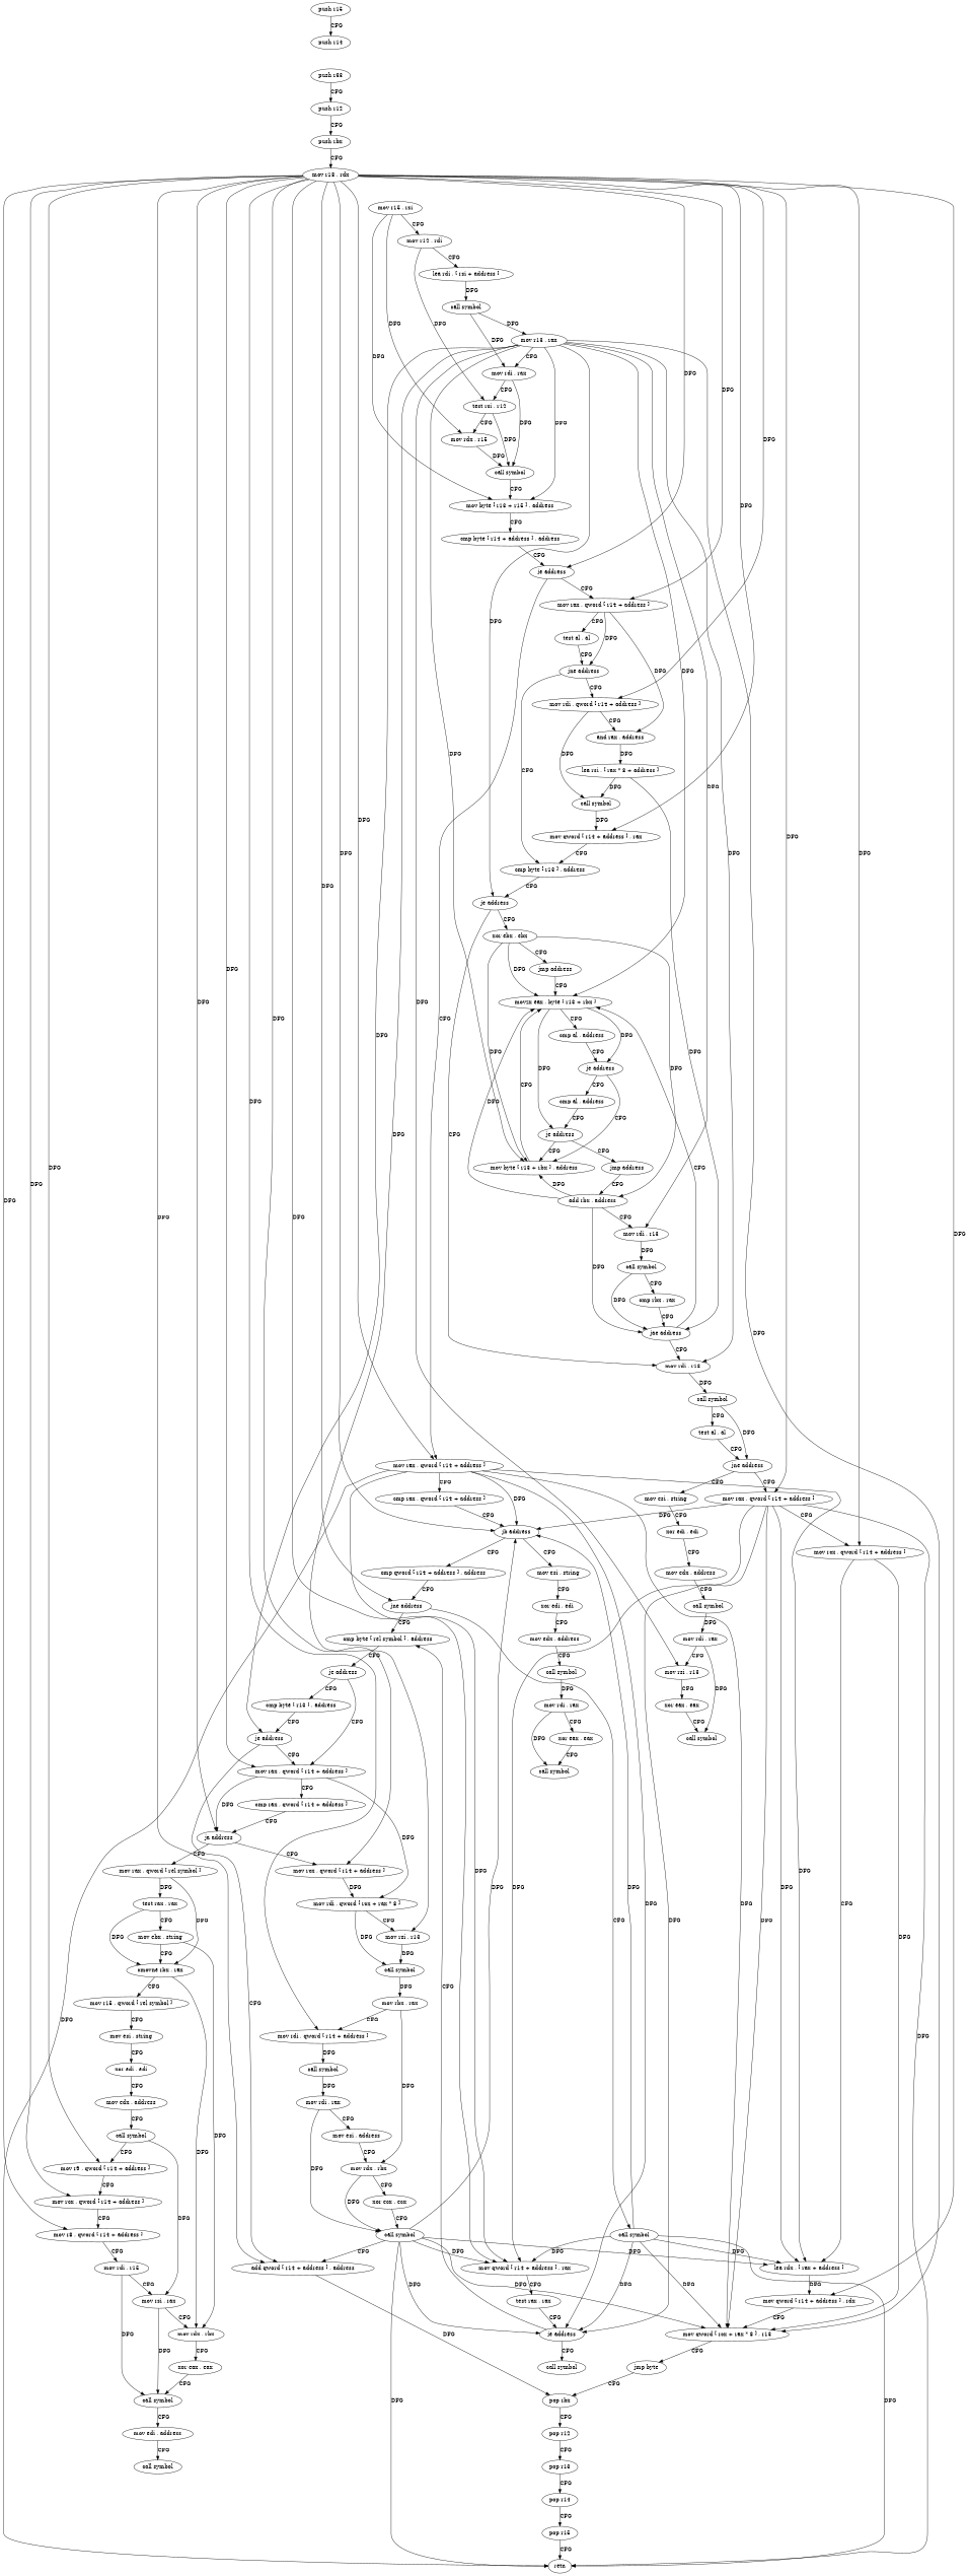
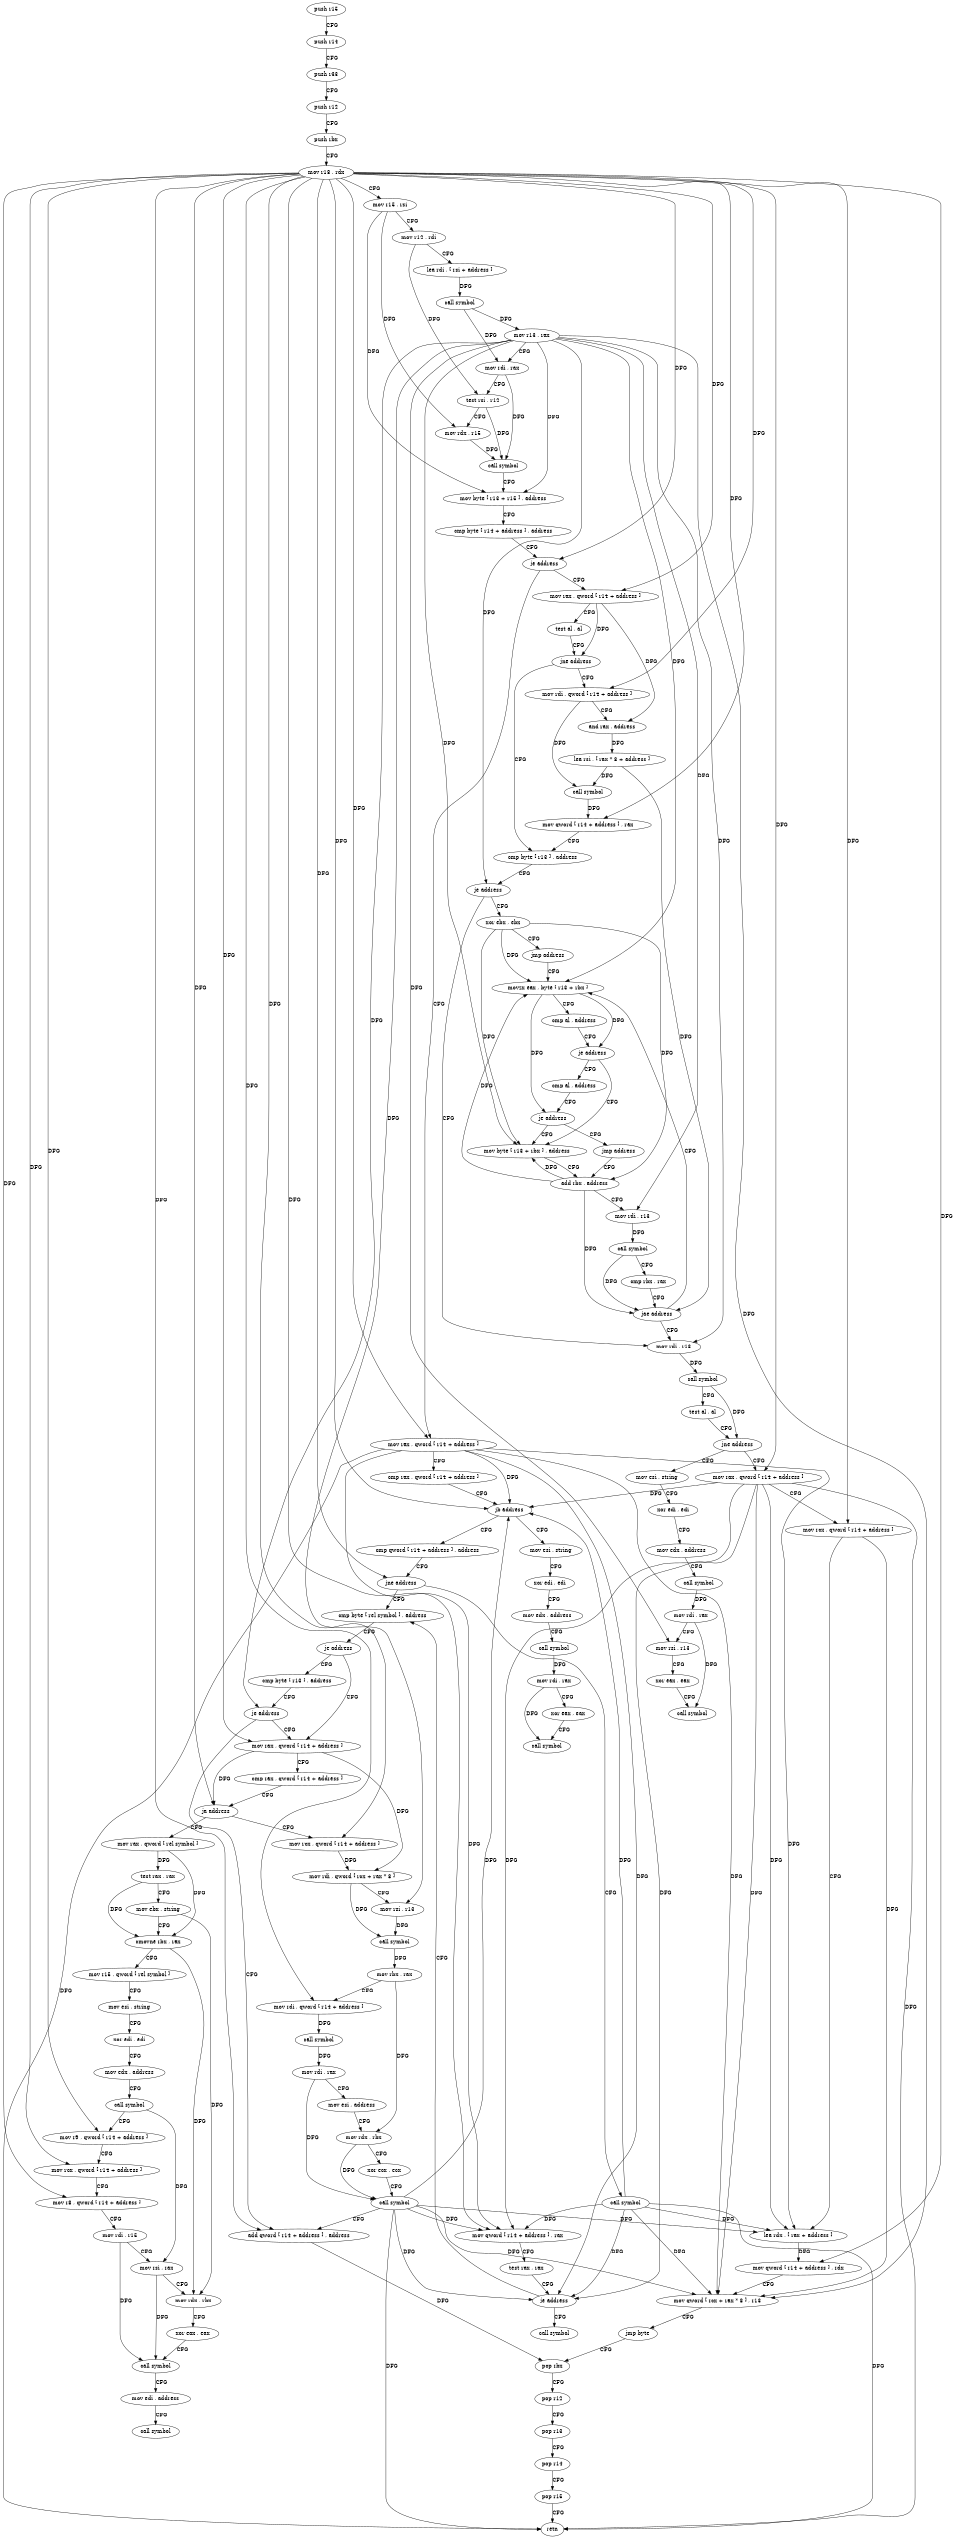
  digraph {
    n1 [label="push r15"]
    n2 [label="push r14"]
    n3 [label="push r33"]
    n4 [label="push r12"]
    n5 [label="push rbx"]
    n6 [label="mov r18 , rdx"]
    n7 [label="mov r15 , rsi"]
    n8 [label="je address"]
    n9 [label="mov rax , qword [ r14 + address ]"]
    n10 [label="mov rax , qword [ r14 + address ]"]
    n11 [label="jb address"]
    n12 [label="mov rdi , qword [ r14 + address ]"]
    n13 [label="jne address"]
    n14 [label="mov qword [ r14 + address ] , rax"]
    n15 [label="mov rax , qword [ r14 + address ]"]
    n16 [label="mov qword [ r14 + address ] , rax"]
    n17 [label="mov rax , qword [ r14 + address ]"]
    n18 [label="ja address"]
    n19 [label="mov rcx , qword [ r14 + address ]"]
    n20 [label="add qword [ r14 + address ] , address"]
    n21 [label="mov rcx , qword [ r14 + address ]"]
    n22 [label="mov qword [ r14 + address ] , rdx"]
    n23 [label="mov r9 , qword [ r14 + address ]"]
    n24 [label="mov rcx , qword [ r14 + address ]"]
    n25 [label="mov r8 , qword [ r14 + address ]"]
    n26 [label="mov rdi , qword [ r14 + address ]"]
    n27 [label="mov r12 , rdi"]
    n28 [label="mov rdx , r15"]
    n29 [label="mov byte [ r13 + r15 ] , address"]
    n30 [label="mov qword [ rcx + rax * 8 ] , r13"]
    n31 [label="cmp rax , qword [ r14 + address ]"]
    n32 [label="je address"]
    n33 [label="lea rdx , [ rax + address ]"]
    n34 [label=retn]
    n35 [label="test al , al"]
    n36 [label="jne address"]
    n37 [label="and rax , address"]
    n38 [label="cmp qword [ r14 + address ] , address"]
    n39 [label="mov esi , string"]
    n40 [label="call symbol"]
    n41 [label="cmp byte [ rel symbol ] , address"]
    n42 [label="call symbol"]
    n43 [label="cmp byte [ r13 ] , address"]
    n44 [label="cmp rax , qword [ r14 + address ]"]
    n45 [label="mov rdi , qword [ rcx + rax * 8 ]"]
    n46 [label="test rax , rax"]
    n47 [label="mov rax , qword [ rel symbol ]"]
    n48 [label="pop rbx"]
    n49 [label="mov rdi , r15"]
    n50 [label="call symbol"]
    n51 [label="lea rdi , [ rsi + address ]"]
    n52 [label="test rsi , r12"]
    n53 [label="call symbol"]
    n54 [label="cmp byte [ r14 + address ] , address"]
    n55 [label="call symbol"]
    n56 [label="mov r13 , rax"]
    n57 [label="mov rdi , rax"]
    n58 [label="je address"]
    n59 [label="mov rdi , r13"]
    n60 [label="movzx eax , byte [ r13 + rbx ]"]
    n61 [label="je address"]
    n62 [label="mov rsi , r13"]
    n63 [label="mov byte [ r13 + rbx ] , address"]
    n64 [label="mov rsi , r13"]
    n65 [label="mov rdi , r13"]
    n66 [label="xor ebx , ebx"]
    n67 [label="call symbol"]
    n68 [label="cmp al , address"]
    n69 [label="je address"]
    n70 [label="je address"]
    n71 [label="jmp byte"]
    n72 [label="xor eax , eax"]
    n73 [label="add rbx , address"]
    n74 [label="call symbol"]
    n75 [label="call symbol"]
    n76 [label="call symbol"]
    n77 [label="lea rsi , [ rax * 8 + address ]"]
    n78 [label="xor edi , edi"]
    n79 [label="mov edx , address"]
    n80 [label="je address"]
    n81 [label="cmp byte [ r13 ] , address"]
    n82 [label="call symbol"]
    n83 [label="mov rdi , rax"]
    n84 [label="xor eax , eax"]
    n85 [label="call symbol"]
    n86 [label="jmp address"]
    n87 [label="test al , al"]
    n88 [label="jne address"]
    n89 [label="jae address"]
    n90 [label="mov esi , string"]
    n91 [label="xor edi , edi"]
    n92 [label="mov edx , address"]
    n93 [label="cmp al , address"]
    n94 [label="jmp address"]
    n95 [label="test rax , rax"]
    n96 [label="cmovne rbx , rax"]
    n97 [label="mov ebx , string"]
    n98 [label="mov rdx , rbx"]
    n99 [label="mov r15 , qword [ rel symbol ]"]
    n100 [label="pop r12"]
    n101 [label="pop r13"]
    n102 [label="call symbol"]
    n103 [label="mov rdi , rax"]
    n104 [label="call symbol"]
    n105 [label="xor eax , eax"]
    n106 [label="mov esi , string"]
    n107 [label="xor edi , edi"]
    n108 [label="mov edx , address"]
    n109 [label="call symbol"]
    n110 [label="mov rsi , rax"]
    n111 [label="call symbol"]
    n112 [label="mov edi , address"]
    n113 [label="call symbol"]
    n114 [label="mov rbx , rax"]
    n115 [label="mov rdx , rbx"]
    n116 [label="call symbol"]
    n117 [label="xor ecx , ecx"]
    n118 [label="mov rdi , rax"]
    n119 [label="mov esi , address"]
    n120 [label="pop r14"]
    n121 [label="pop r15"]
    n122 [label="cmp rbx , rax"]
    n1 -> n2 [label=CFG]
+   n2 -> n3 [label=CFG]
    n3 -> n4 [label=CFG]
    n4 -> n5 [label=CFG]
    n5 -> n6 [label=CFG]
+   n6 -> n7 [label=CFG]
    n6 -> n8 [label=DFG]
    n6 -> n9 [label=DFG]
    n6 -> n10 [label=DFG]
    n6 -> n11 [label=DFG]
    n6 -> n12 [label=DFG]
    n6 -> n13 [label=DFG]
    n6 -> n14 [label=DFG]
    n6 -> n15 [label=DFG]
    n6 -> n16 [label=DFG]
    n6 -> n17 [label=DFG]
    n6 -> n18 [label=DFG]
    n6 -> n19 [label=DFG]
    n6 -> n20 [label=DFG]
    n6 -> n21 [label=DFG]
    n6 -> n22 [label=DFG]
    n6 -> n23 [label=DFG]
    n6 -> n24 [label=DFG]
    n6 -> n25 [label=DFG]
    n6 -> n26 [label=DFG]
    n7 -> n27 [label=CFG]
    n7 -> n28 [label=DFG]
    n7 -> n29 [label=DFG]
    n8 -> n9 [label=CFG]
    n8 -> n10 [label=CFG]
    n9 -> n11 [label=DFG]
    n9 -> n16 [label=DFG]
    n9 -> n30 [label=DFG]
    n9 -> n31 [label=CFG]
    n9 -> n32 [label=DFG]
    n9 -> n33 [label=DFG]
    n9 -> n34 [label=DFG]
    n10 -> n35 [label=CFG]
    n10 -> n36 [label=DFG]
    n10 -> n37 [label=DFG]
    n11 -> n38 [label=CFG]
    n11 -> n39 [label=CFG]
    n12 -> n37 [label=CFG]
    n12 -> n40 [label=DFG]
    n13 -> n41 [label=CFG]
    n13 -> n42 [label=CFG]
    n14 -> n43 [label=CFG]
    n15 -> n18 [label=DFG]
    n15 -> n44 [label=CFG]
    n15 -> n45 [label=DFG]
    n16 -> n46 [label=CFG]
    n17 -> n11 [label=DFG]
    n17 -> n16 [label=DFG]
    n17 -> n21 [label=CFG]
    n17 -> n30 [label=DFG]
    n17 -> n32 [label=DFG]
    n17 -> n33 [label=DFG]
    n17 -> n34 [label=DFG]
    n18 -> n19 [label=CFG]
    n18 -> n47 [label=CFG]
    n19 -> n45 [label=DFG]
    n20 -> n48 [label=DFG]
    n21 -> n30 [label=DFG]
    n21 -> n33 [label=CFG]
    n22 -> n30 [label=CFG]
    n23 -> n24 [label=CFG]
    n24 -> n25 [label=CFG]
    n25 -> n49 [label=CFG]
    n26 -> n50 [label=DFG]
    n27 -> n51 [label=CFG]
    n27 -> n52 [label=DFG]
    n28 -> n53 [label=DFG]
    n29 -> n54 [label=CFG]
    n30 -> n71 [label=CFG]
    n31 -> n11 [label=CFG]
    n32 -> n41 [label=CFG]
    n32 -> n76 [label=CFG]
    n33 -> n22 [label=DFG]
    n35 -> n36 [label=CFG]
    n36 -> n12 [label=CFG]
    n36 -> n43 [label=CFG]
    n37 -> n77 [label=DFG]
    n38 -> n13 [label=CFG]
    n39 -> n78 [label=CFG]
    n40 -> n14 [label=DFG]
    n41 -> n80 [label=CFG]
    n42 -> n11 [label=DFG]
    n42 -> n16 [label=DFG]
    n42 -> n30 [label=DFG]
    n42 -> n32 [label=DFG]
    n42 -> n33 [label=DFG]
    n42 -> n34 [label=DFG]
    n43 -> n58 [label=CFG]
    n44 -> n18 [label=CFG]
    n45 -> n64 [label=CFG]
    n45 -> n74 [label=DFG]
    n46 -> n32 [label=CFG]
    n47 -> n95 [label=DFG]
    n47 -> n96 [label=DFG]
    n48 -> n100 [label=CFG]
    n49 -> n110 [label=CFG]
    n49 -> n111 [label=DFG]
    n50 -> n118 [label=DFG]
    n51 -> n55 [label=DFG]
    n52 -> n28 [label=CFG]
    n52 -> n53 [label=DFG]
    n53 -> n29 [label=CFG]
    n54 -> n8 [label=CFG]
    n55 -> n56 [label=DFG]
    n55 -> n57 [label=DFG]
    n56 -> n29 [label=DFG]
    n56 -> n30 [label=DFG]
    n56 -> n57 [label=CFG]
    n56 -> n58 [label=DFG]
    n56 -> n59 [label=DFG]
    n56 -> n60 [label=DFG]
    n56 -> n61 [label=DFG]
    n56 -> n62 [label=DFG]
    n56 -> n63 [label=DFG]
    n56 -> n64 [label=DFG]
    n56 -> n65 [label=DFG]
    n57 -> n52 [label=CFG]
    n57 -> n53 [label=DFG]
    n58 -> n59 [label=CFG]
    n58 -> n66 [label=CFG]
    n59 -> n67 [label=DFG]
    n60 -> n68 [label=CFG]
    n60 -> n69 [label=DFG]
    n60 -> n70 [label=DFG]
    n61 -> n15 [label=CFG]
    n61 -> n20 [label=CFG]
    n62 -> n72 [label=CFG]
-   n63 -> n60 [label=CFG]
+   n63 -> n73 [label=CFG]
    n64 -> n74 [label=DFG]
    n65 -> n75 [label=DFG]
    n66 -> n60 [label=DFG]
    n66 -> n63 [label=DFG]
    n66 -> n73 [label=DFG]
    n66 -> n86 [label=CFG]
    n67 -> n87 [label=CFG]
    n67 -> n88 [label=DFG]
    n68 -> n69 [label=CFG]
    n69 -> n63 [label=CFG]
    n69 -> n93 [label=CFG]
    n70 -> n63 [label=CFG]
    n70 -> n94 [label=CFG]
    n71 -> n48 [label=CFG]
    n72 -> n104 [label=CFG]
    n73 -> n60 [label=DFG]
    n73 -> n63 [label=DFG]
    n73 -> n65 [label=CFG]
    n73 -> n89 [label=DFG]
    n74 -> n114 [label=DFG]
    n75 -> n89 [label=DFG]
    n75 -> n122 [label=CFG]
    n77 -> n40 [label=DFG]
    n77 -> n89 [label=DFG]
    n78 -> n79 [label=CFG]
    n79 -> n82 [label=CFG]
    n80 -> n15 [label=CFG]
    n80 -> n81 [label=CFG]
    n81 -> n61 [label=CFG]
    n82 -> n83 [label=DFG]
    n83 -> n84 [label=CFG]
    n83 -> n85 [label=DFG]
    n84 -> n85 [label=CFG]
    n86 -> n60 [label=CFG]
    n87 -> n88 [label=CFG]
    n88 -> n17 [label=CFG]
    n88 -> n90 [label=CFG]
    n89 -> n59 [label=CFG]
    n89 -> n60 [label=CFG]
    n90 -> n91 [label=CFG]
    n91 -> n92 [label=CFG]
    n92 -> n102 [label=CFG]
    n93 -> n70 [label=CFG]
    n94 -> n73 [label=CFG]
    n95 -> n96 [label=DFG]
    n95 -> n97 [label=CFG]
    n96 -> n98 [label=DFG]
    n96 -> n99 [label=CFG]
    n97 -> n96 [label=CFG]
    n97 -> n98 [label=DFG]
    n98 -> n105 [label=CFG]
    n99 -> n106 [label=CFG]
    n100 -> n101 [label=CFG]
    n101 -> n120 [label=CFG]
    n102 -> n103 [label=DFG]
    n103 -> n62 [label=CFG]
    n103 -> n104 [label=DFG]
    n105 -> n111 [label=CFG]
    n106 -> n107 [label=CFG]
    n107 -> n108 [label=CFG]
    n108 -> n109 [label=CFG]
    n109 -> n23 [label=CFG]
    n109 -> n110 [label=DFG]
    n110 -> n98 [label=CFG]
    n110 -> n111 [label=DFG]
    n111 -> n112 [label=CFG]
    n112 -> n113 [label=CFG]
    n114 -> n26 [label=CFG]
    n114 -> n115 [label=DFG]
    n115 -> n116 [label=DFG]
    n115 -> n117 [label=CFG]
    n116 -> n11 [label=DFG]
    n116 -> n16 [label=DFG]
    n116 -> n20 [label=CFG]
    n116 -> n30 [label=DFG]
    n116 -> n32 [label=DFG]
    n116 -> n33 [label=DFG]
    n116 -> n34 [label=DFG]
    n117 -> n116 [label=CFG]
    n118 -> n116 [label=DFG]
    n118 -> n119 [label=CFG]
    n119 -> n115 [label=CFG]
    n120 -> n121 [label=CFG]
    n121 -> n34 [label=CFG]
    n122 -> n89 [label=CFG]
  }
